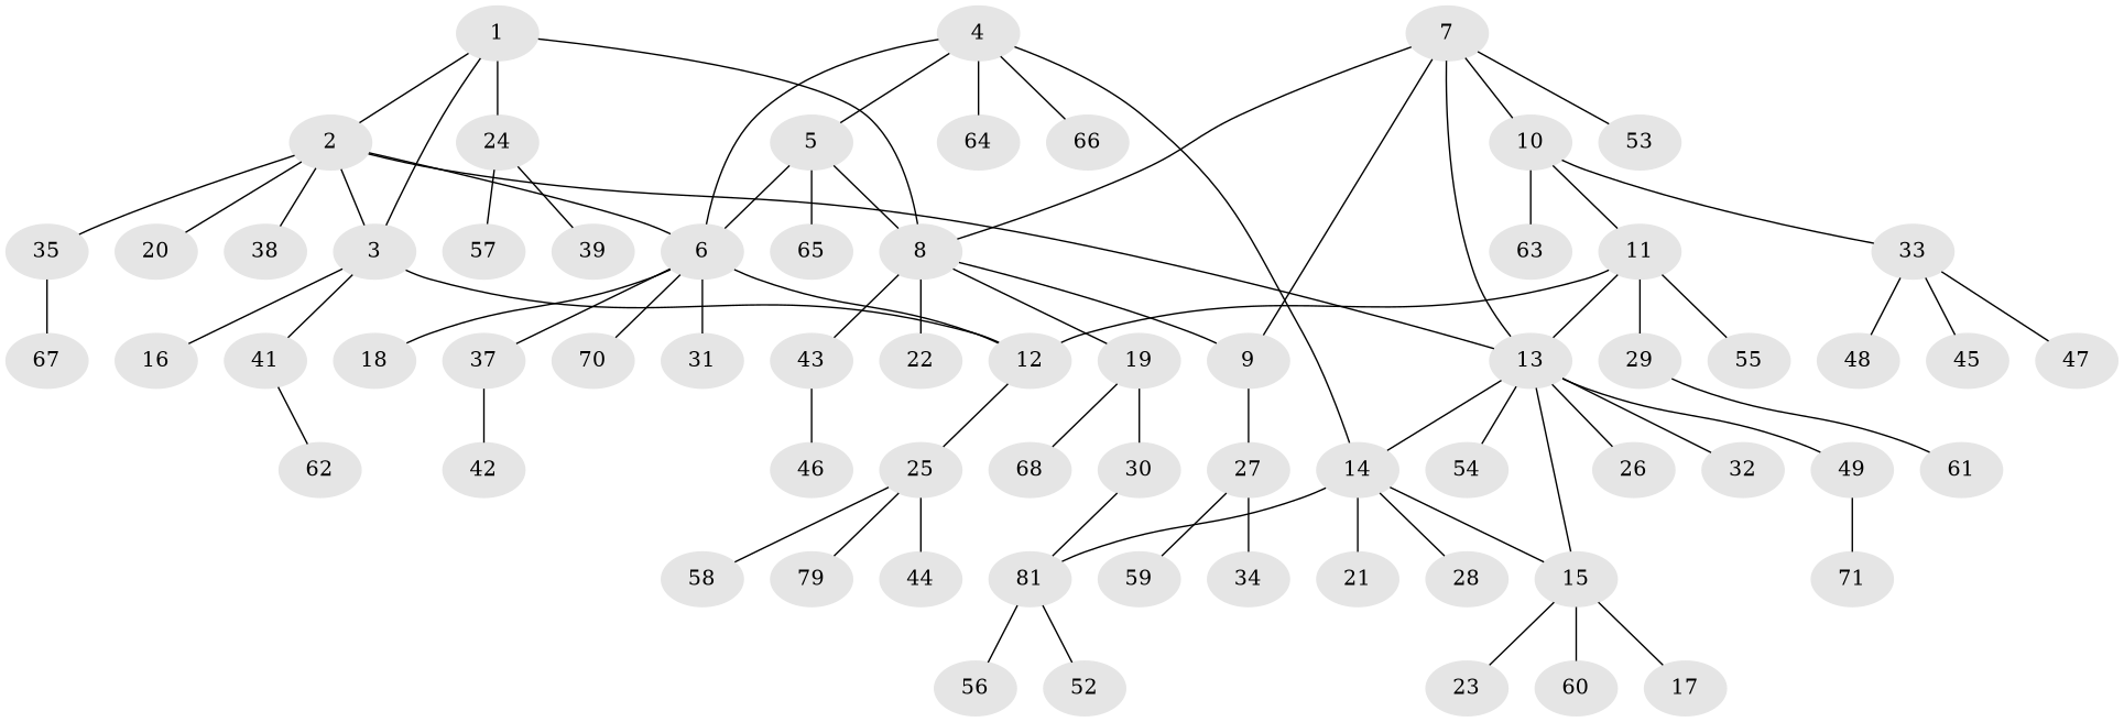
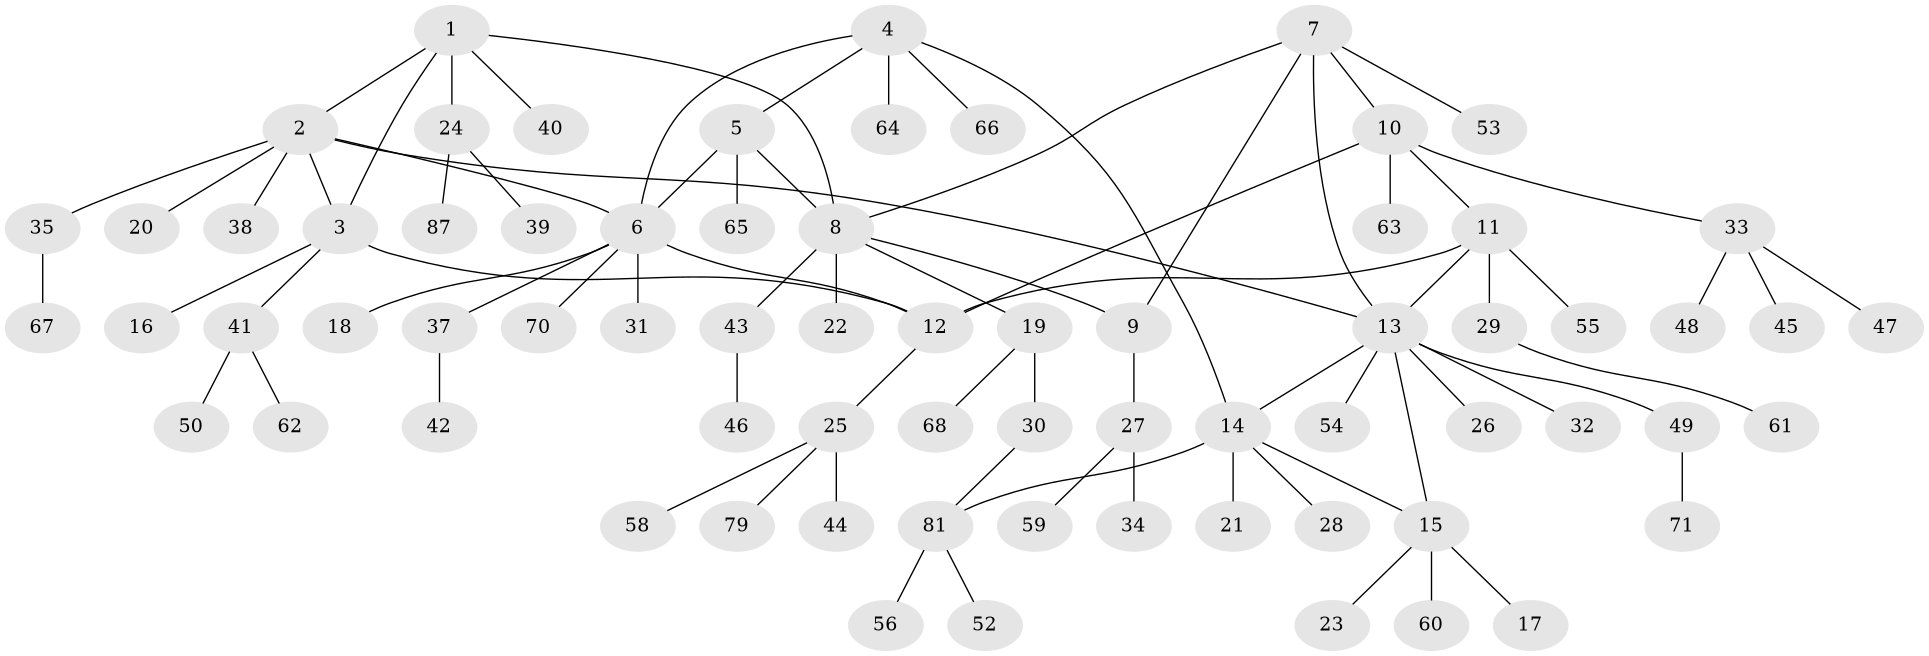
  graph {
    node [color=gray90 style=filled]
    1
    2
    3
    8
    24
+   40
    6
    13
    20
    35
    38
    12
    16
    41
    9
    19
    22
    43
    39
-   57
+   57 [label=87]
    18
    31
    37
    70
    14
    15
    26
    32
    49
    54
    67
    25
+   50
    62
    4
    5
    64
    66
    65
    21
    28
    n42 [label=81]
    42
    7
    10
    53
    27
    11
    33
    63
    30
    68
    46
    34
    59
    29
    55
    45
    47
    48
    61
    44
    58
    n64 [label=79]
    17
    23
    60
    71
    52
    56
    1 -- 2
    1 -- 3
    1 -- 8
    1 -- 24
+   1 -- 40
    2 -- 3
    2 -- 6
    2 -- 13
    2 -- 20
    2 -- 35
    2 -- 38
    3 -- 12
    3 -- 16
    3 -- 41
    8 -- 9
    8 -- 19
    8 -- 22
    8 -- 43
    24 -- 39
    24 -- 57
    6 -- 12
    6 -- 18
    6 -- 31
    6 -- 37
    6 -- 70
    13 -- 14
    13 -- 15
    13 -- 26
    13 -- 32
    13 -- 49
    13 -- 54
    35 -- 67
    12 -- 25
+   41 -- 50
    41 -- 62
    9 -- 27
    19 -- 30
    19 -- 68
    43 -- 46
    37 -- 42
    14 -- 15
    14 -- 21
    14 -- 28
    14 -- n42
    15 -- 17
    15 -- 23
    15 -- 60
    49 -- 71
    25 -- 44
    25 -- 58
    25 -- n64
    4 -- 6
    4 -- 14
    4 -- 5
    4 -- 64
    4 -- 66
    5 -- 8
    5 -- 6
    5 -- 65
    n42 -- 52
    n42 -- 56
    7 -- 8
    7 -- 13
    7 -- 9
    7 -- 10
    7 -- 53
+   10 -- 12
    10 -- 11
    10 -- 33
    10 -- 63
    27 -- 34
    27 -- 59
    11 -- 13
    11 -- 12
    11 -- 29
    11 -- 55
    33 -- 45
    33 -- 47
    33 -- 48
    30 -- n42
    29 -- 61
  }
